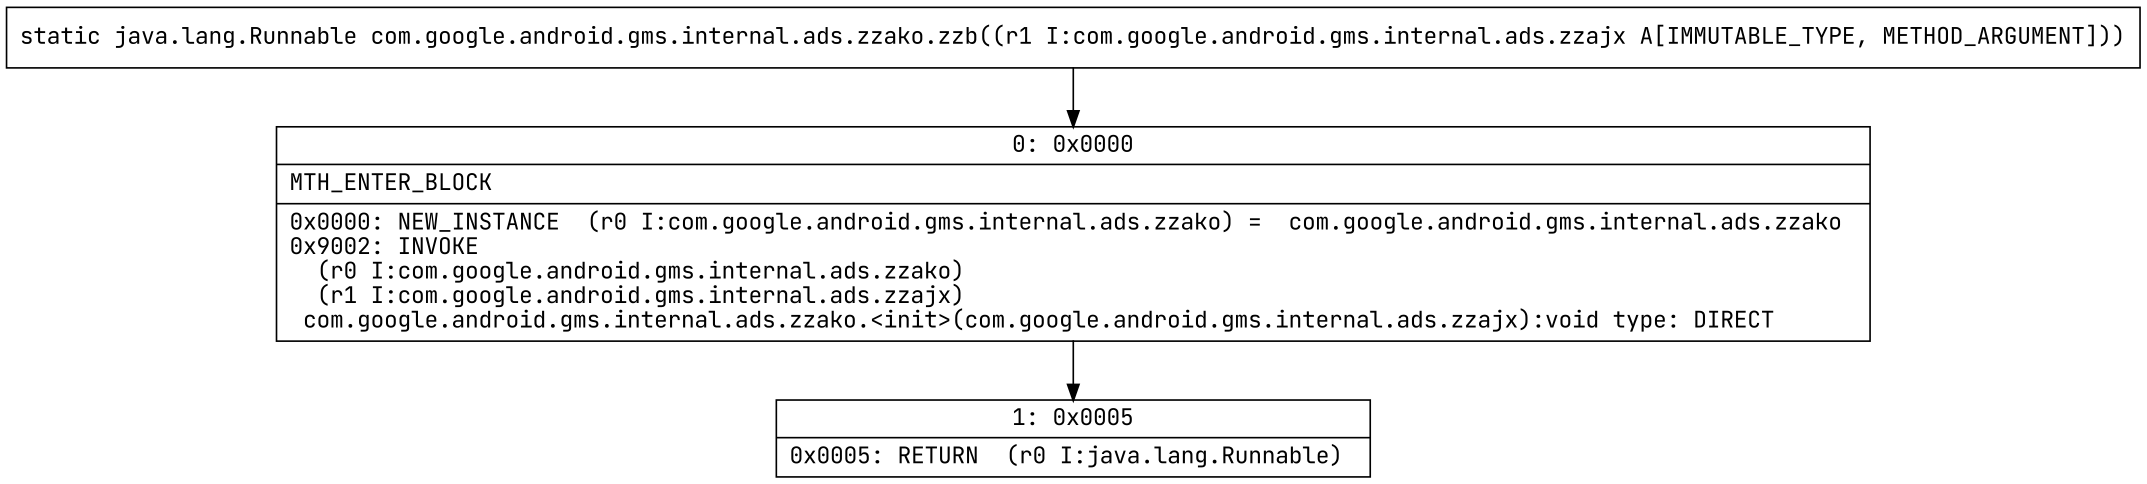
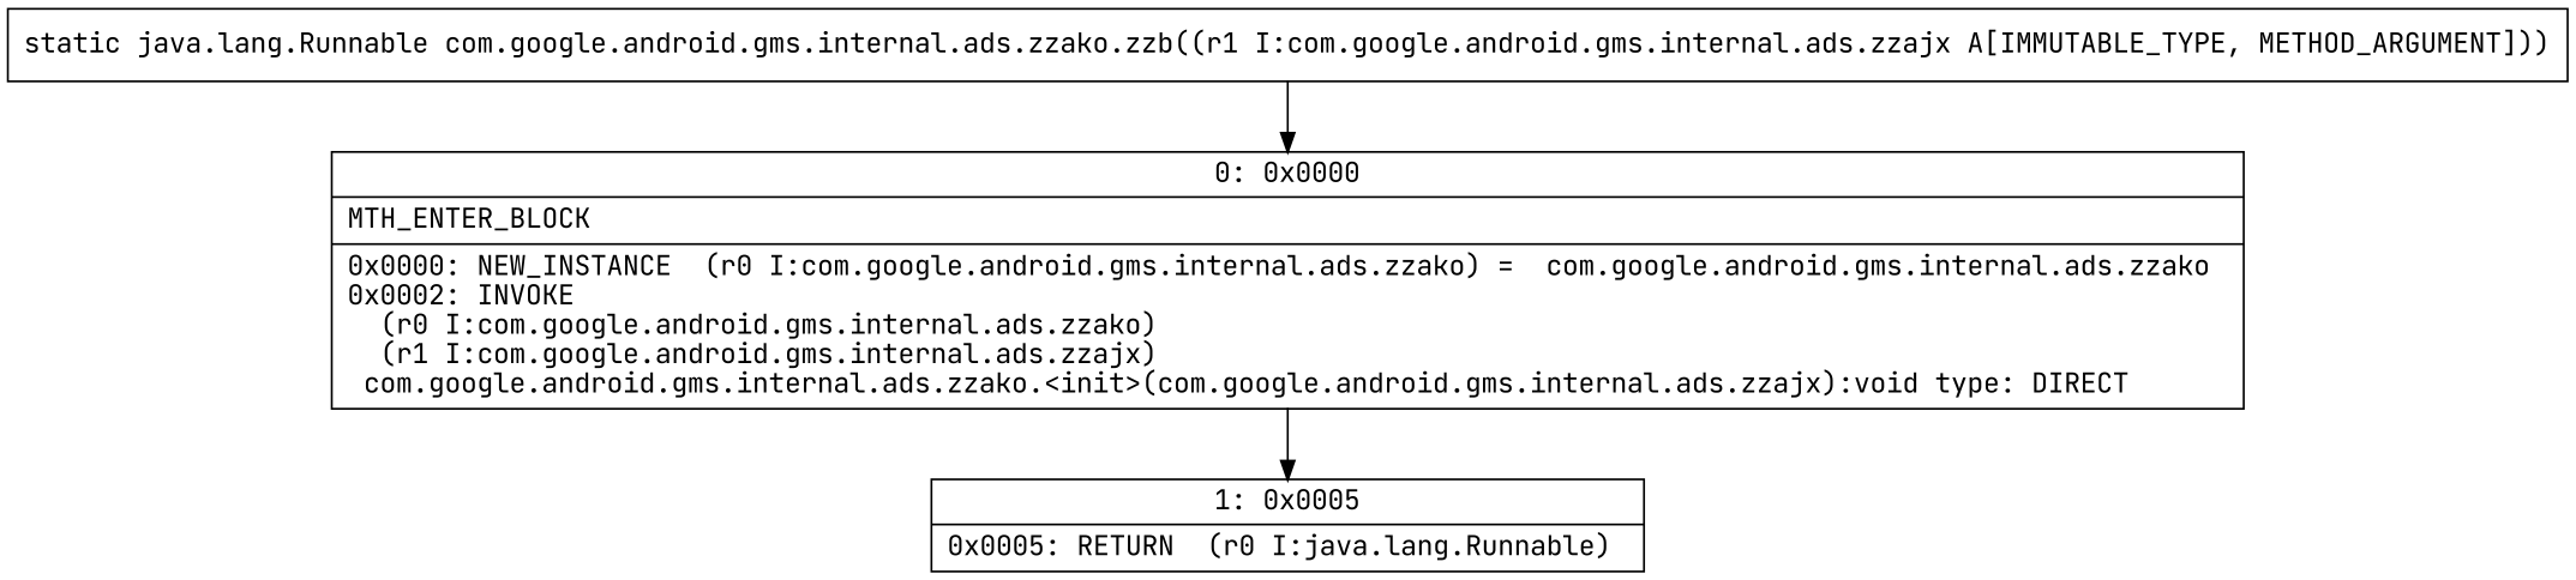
  digraph {
    fontname="JetBrains Mono"
    node [shape=record fontname="JetBrains Mono"]
    edge [fontname="JetBrains Mono"]
-   n1 [label="{0\:\ 0x0000|MTH_ENTER_BLOCK\l|0x0000: NEW_INSTANCE  (r0 I:com.google.android.gms.internal.ads.zzako) =  com.google.android.gms.internal.ads.zzako \l0x9002: INVOKE  \l  (r0 I:com.google.android.gms.internal.ads.zzako)\l  (r1 I:com.google.android.gms.internal.ads.zzajx)\l com.google.android.gms.internal.ads.zzako.\<init\>(com.google.android.gms.internal.ads.zzajx):void type: DIRECT \l}"]
+   n1 [label="{0\:\ 0x0000|MTH_ENTER_BLOCK\l|0x0000: NEW_INSTANCE  (r0 I:com.google.android.gms.internal.ads.zzako) =  com.google.android.gms.internal.ads.zzako \l0x0002: INVOKE  \l  (r0 I:com.google.android.gms.internal.ads.zzako)\l  (r1 I:com.google.android.gms.internal.ads.zzajx)\l com.google.android.gms.internal.ads.zzako.\<init\>(com.google.android.gms.internal.ads.zzajx):void type: DIRECT \l}"]
    n2 [label="{1\:\ 0x0005|0x0005: RETURN  (r0 I:java.lang.Runnable) \l}"]
    n3 [label="{static java.lang.Runnable com.google.android.gms.internal.ads.zzako.zzb((r1 I:com.google.android.gms.internal.ads.zzajx A[IMMUTABLE_TYPE, METHOD_ARGUMENT])) }"]
    n1 -> n2
    n3 -> n1
  }
